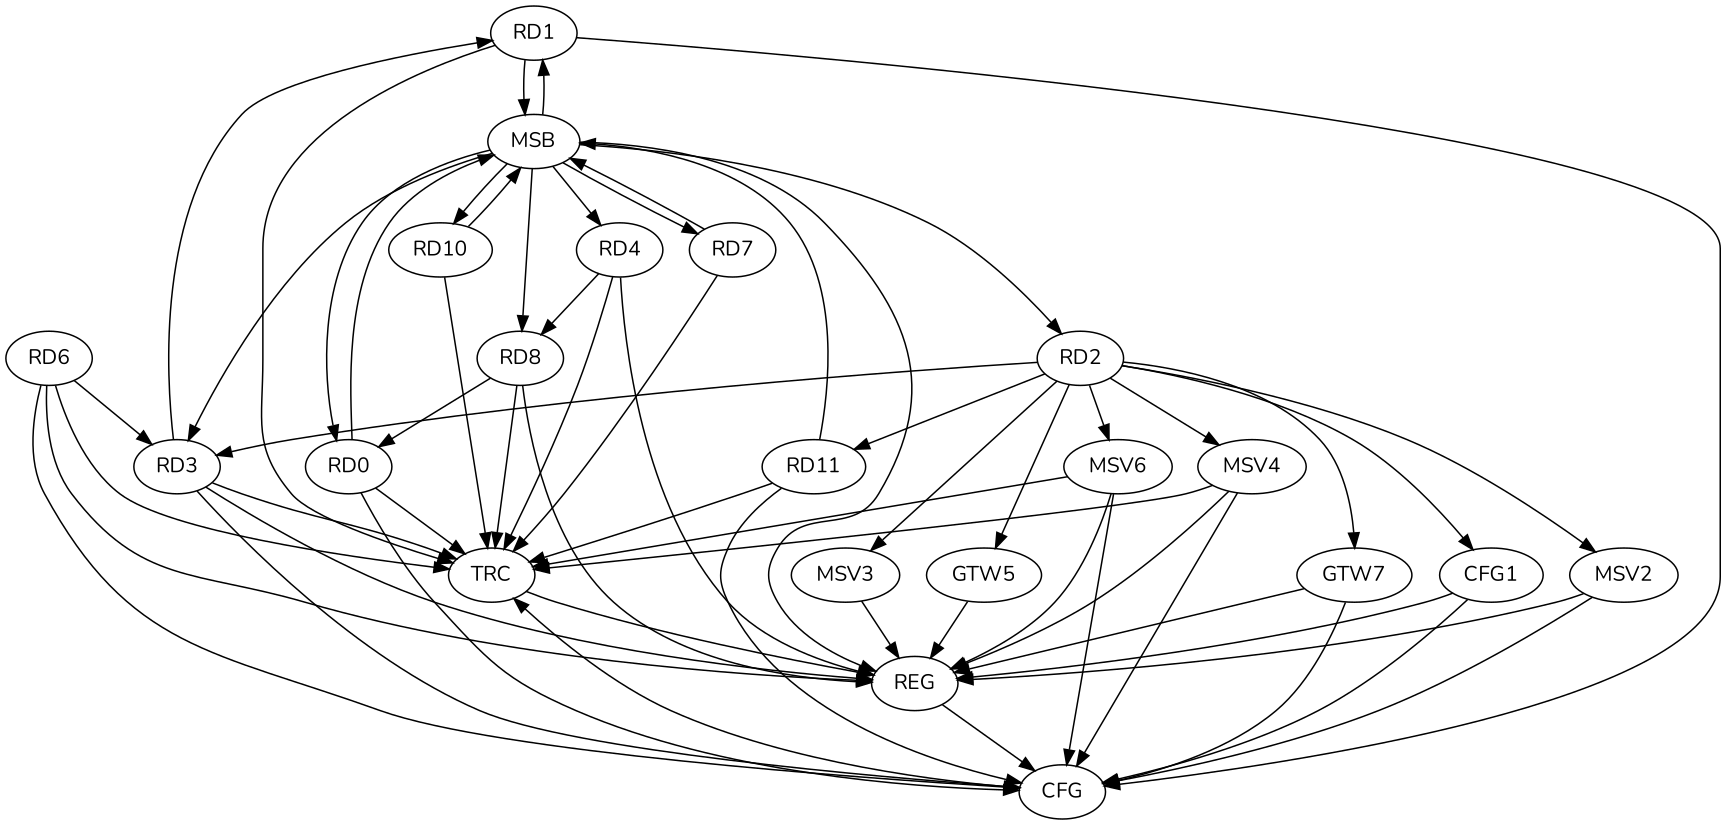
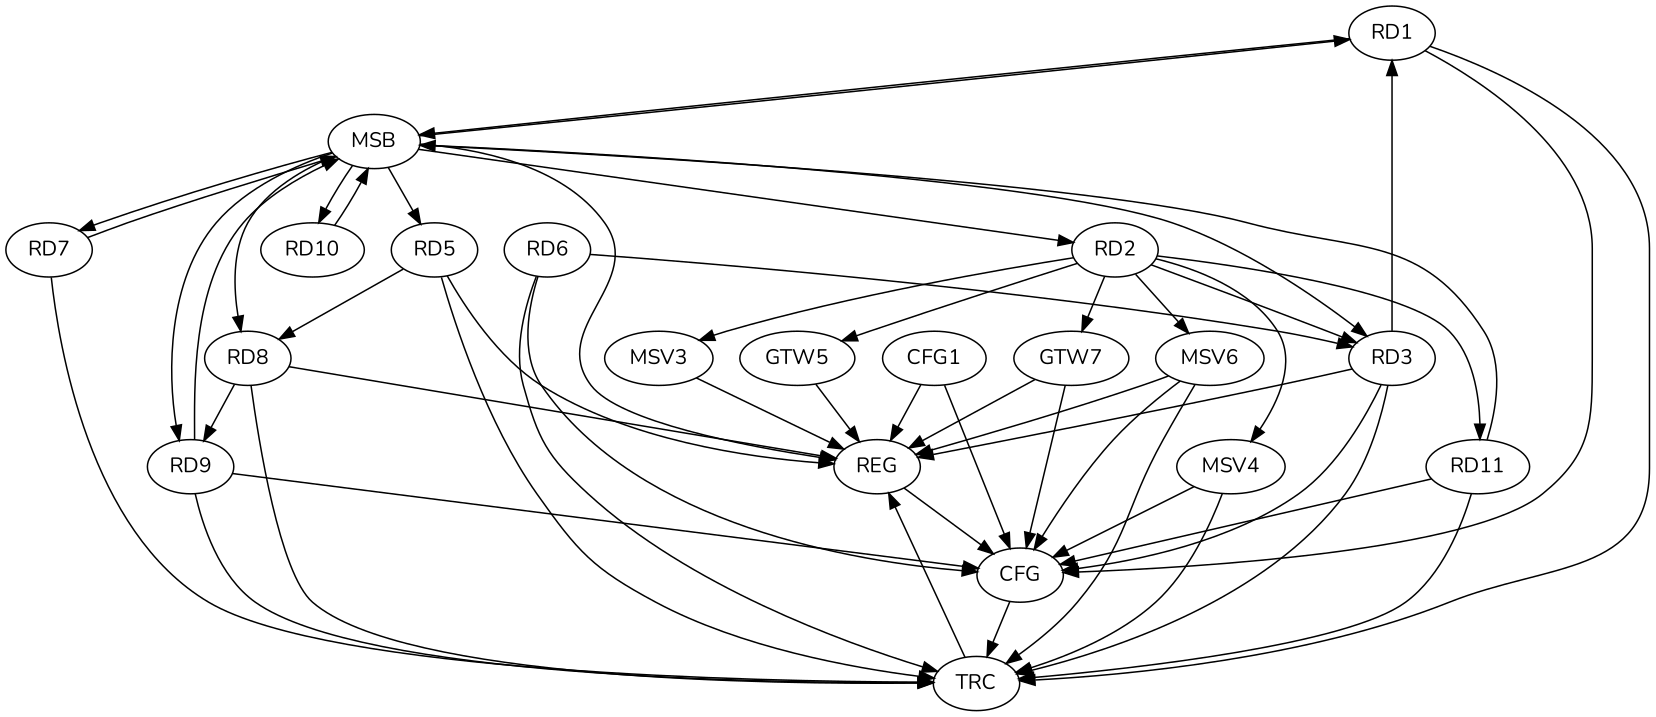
  strict digraph {
    fontname=Nunito
    node [fontname=Nunito]
    edge [fontname=Nunito]
    n1 [label=RD1]
    n2 [label=MSB]
    n3 [label=CFG]
    n4 [label=TRC]
    n5 [label=RD2]
    n6 [label=RD3]
    n7 [label=REG]
-   n8 [label=RD4]
+   n8 [label=RD5]
    n9 [label=RD8]
    n10 [label=RD7]
-   n11 [label=RD0]
+   n11 [label=RD9]
    n12 [label=RD10]
    n13 [label=RD11]
    n14 [label=CFG1]
-   n15 [label=MSV2]
    n16 [label=MSV3]
    n17 [label=MSV4]
    n18 [label=GTW5]
    n19 [label=MSV6]
    n20 [label=GTW7]
    n21 [label=RD6]
    n1 -> n2
    n1 -> n3
    n1 -> n4
    n2 -> n1
    n2 -> n5
    n2 -> n6
    n2 -> n7
    n2 -> n8
    n2 -> n9
    n2 -> n10
    n2 -> n11
    n2 -> n12
    n3 -> n4
    n4 -> n7
    n5 -> n6
    n5 -> n13
-   n5 -> n14
-   n5 -> n15
    n5 -> n16
    n5 -> n17
    n5 -> n18
    n5 -> n19
    n5 -> n20
    n6 -> n1
    n6 -> n3
    n6 -> n4
    n6 -> n7
    n7 -> n3
    n8 -> n4
    n8 -> n7
    n8 -> n9
    n9 -> n4
    n9 -> n7
    n9 -> n11
    n10 -> n2
    n10 -> n4
    n11 -> n2
    n11 -> n3
    n11 -> n4
    n12 -> n2
-   n12 -> n4
    n13 -> n2
    n13 -> n3
    n13 -> n4
    n14 -> n3
    n14 -> n7
-   n15 -> n3
-   n15 -> n7
    n16 -> n7
    n17 -> n3
    n17 -> n4
-   n17 -> n7
    n18 -> n7
    n19 -> n3
    n19 -> n4
    n19 -> n7
    n20 -> n3
    n20 -> n7
    n21 -> n3
    n21 -> n4
    n21 -> n6
-   n21 -> n7
  }
